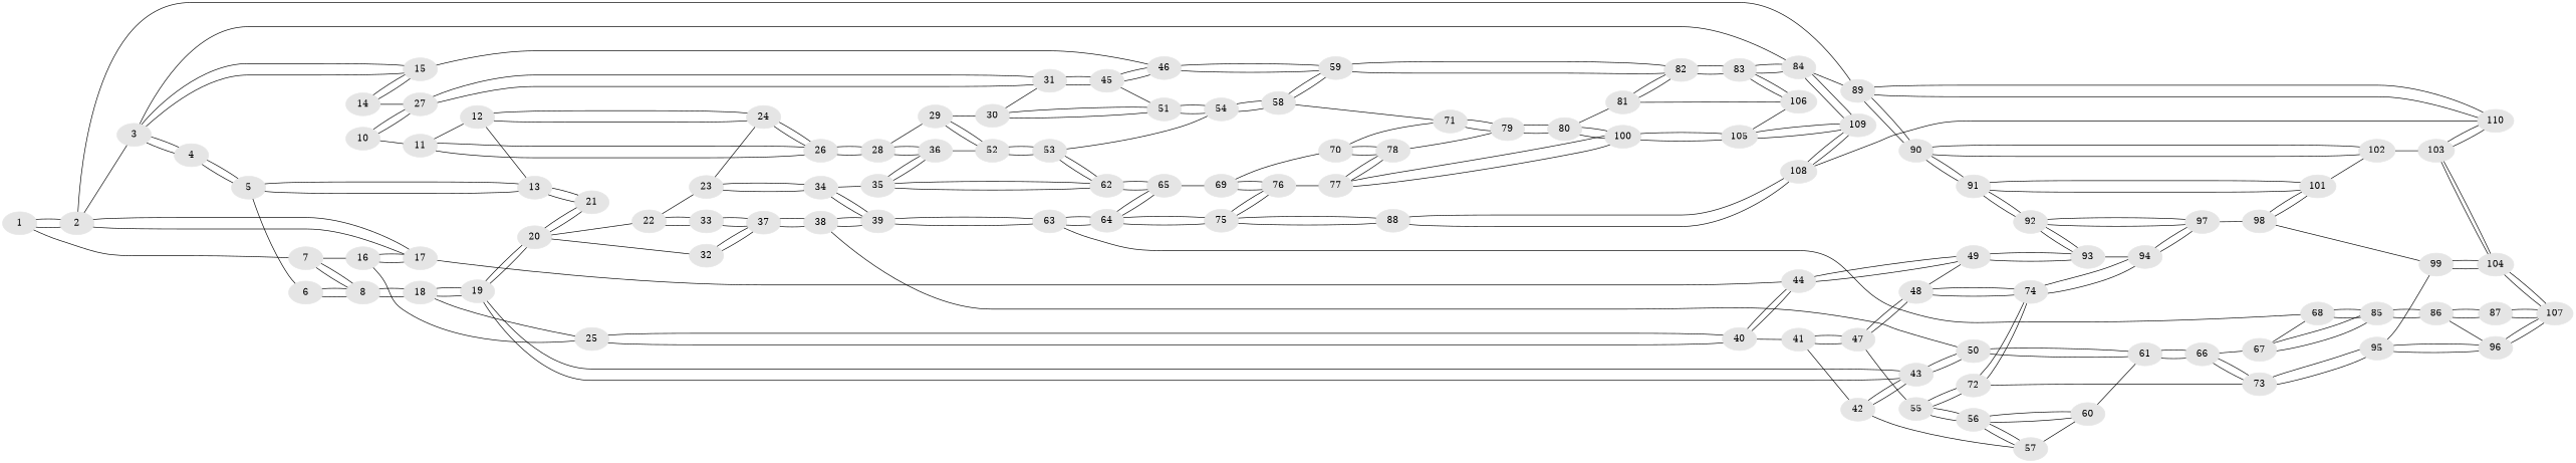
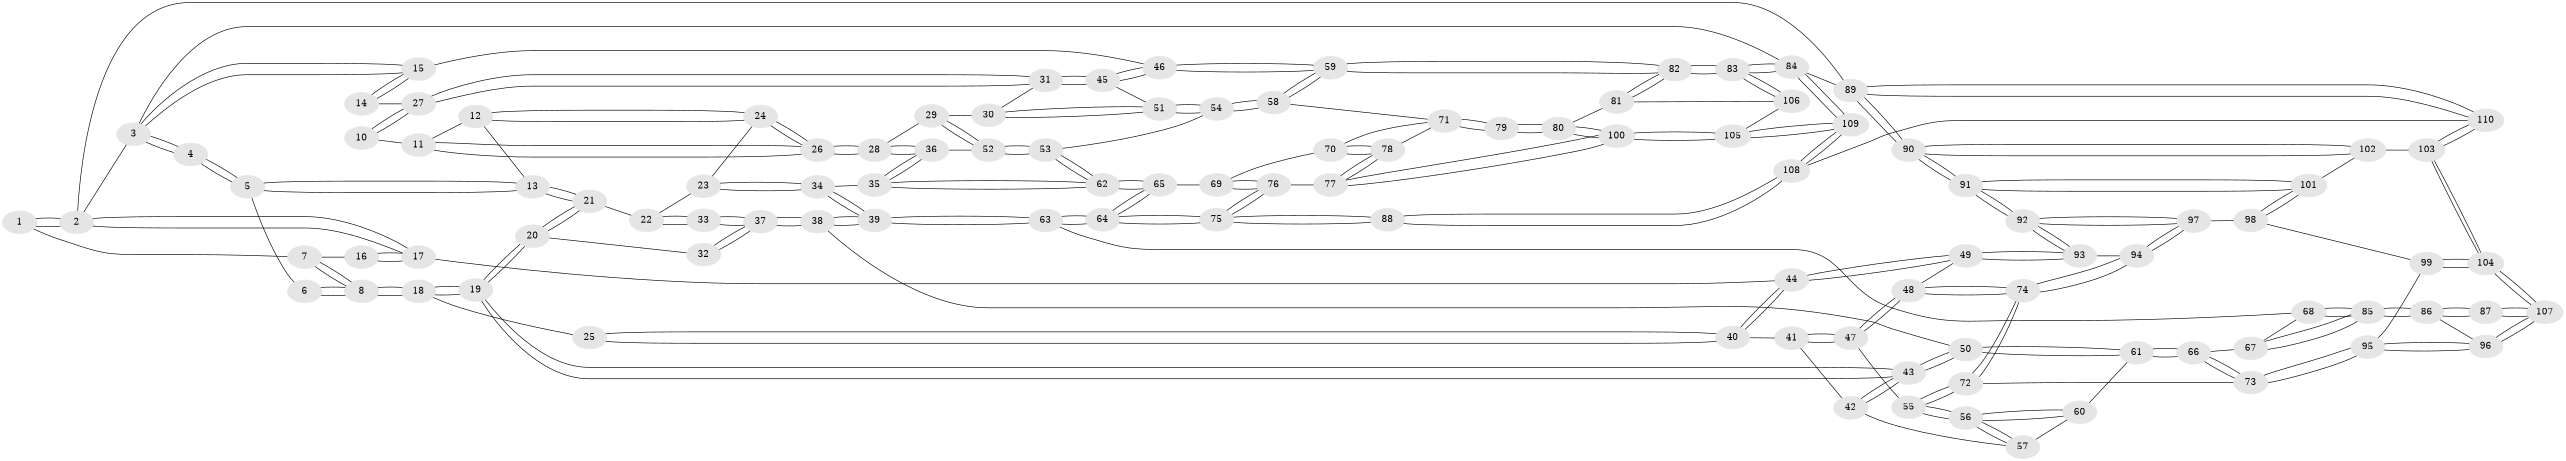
  graph {
    rankdir=LR
    node [color=gray90 style=filled]
    1
    2
    7
    3
    17
    89
    8
    16
    4
    15
    84
    44
    90
    110
    5
    46
    109
    6
    13
    21
    18
    25
    19
    10
    11
    27
    14
    12
    26
    31
    24
    28
    22
    59
    40
    49
    20
    43
    32
    50
    37
    23
    33
    34
    35
    39
    41
    29
    36
    45
    30
    52
    51
    53
    54
    38
    62
    63
    65
    61
    64
    68
    42
    47
    57
    48
    55
    60
    93
    82
    74
    56
    72
    94
    66
    58
    71
    73
    79
    83
    67
    69
    75
    85
    76
    88
    70
    95
    86
    78
    77
    80
    96
    99
    97
    108
    100
    105
    81
    106
    87
    107
    91
    102
    92
    101
    103
    98
    104
    1 -- 2
    1 -- 2
    1 -- 7
    2 -- 3
    2 -- 17
    2 -- 17
    2 -- 89
    7 -- 8
    7 -- 8
    7 -- 16
    3 -- 4
    3 -- 4
    3 -- 15
    3 -- 15
    3 -- 84
    17 -- 44
    89 -- 90
    89 -- 90
    89 -- 110
    89 -- 110
    8 -- 18
    8 -- 18
    16 -- 17
    16 -- 17
-   16 -- 25
    4 -- 5
    4 -- 5
    15 -- 46
    84 -- 89
    84 -- 109
    84 -- 109
    44 -- 49
    44 -- 49
    90 -- 91
    90 -- 91
    90 -- 102
    90 -- 102
    5 -- 6
    5 -- 13
    5 -- 13
    46 -- 59
    46 -- 59
    6 -- 8
    6 -- 8
    13 -- 21
    13 -- 21
-   20 -- 22
+   21 -- 22
    18 -- 25
    18 -- 19
    18 -- 19
    25 -- 40
    25 -- 40
    19 -- 20
    19 -- 20
    19 -- 43
    19 -- 43
    10 -- 11
    10 -- 27
    10 -- 27
    11 -- 12
    11 -- 26
    11 -- 26
    27 -- 31
    27 -- 31
    14 -- 15
    14 -- 15
    14 -- 27
    12 -- 13
    12 -- 24
    12 -- 24
    26 -- 28
    26 -- 28
    31 -- 45
    31 -- 45
    24 -- 26
    24 -- 26
    28 -- 29
    28 -- 36
    28 -- 36
    22 -- 23
    22 -- 33
    22 -- 33
    59 -- 82
    59 -- 82
    40 -- 44
    40 -- 44
    40 -- 41
    49 -- 93
    49 -- 93
    20 -- 21
    20 -- 21
    20 -- 32
    43 -- 50
    43 -- 50
    32 -- 37
    32 -- 37
    50 -- 61
    50 -- 61
    37 -- 38
    37 -- 38
    23 -- 24
    23 -- 34
    23 -- 34
    33 -- 37
    33 -- 37
    34 -- 35
    34 -- 39
    34 -- 39
    35 -- 36
    35 -- 36
    35 -- 62
    35 -- 62
    39 -- 63
    39 -- 63
    41 -- 42
    41 -- 47
    41 -- 47
    29 -- 30
    29 -- 52
    29 -- 52
    36 -- 52
    45 -- 46
    45 -- 46
    45 -- 51
    30 -- 31
    30 -- 51
    30 -- 51
    52 -- 53
    52 -- 53
    51 -- 54
    51 -- 54
    53 -- 54
    53 -- 62
    53 -- 62
    54 -- 58
    54 -- 58
    38 -- 50
    38 -- 39
    38 -- 39
    62 -- 65
    62 -- 65
    63 -- 64
    63 -- 64
    63 -- 68
    65 -- 69
    61 -- 66
    61 -- 66
    64 -- 65
    64 -- 65
    64 -- 75
    64 -- 75
    68 -- 85
    68 -- 85
    42 -- 43
    42 -- 43
    42 -- 57
    47 -- 48
    47 -- 48
    47 -- 55
    57 -- 60
    48 -- 49
    48 -- 74
    48 -- 74
    55 -- 56
    55 -- 56
    55 -- 72
    55 -- 72
    60 -- 61
    93 -- 94
    82 -- 83
    82 -- 83
    74 -- 94
    74 -- 94
    56 -- 57
    56 -- 57
    56 -- 60
    56 -- 60
    72 -- 74
    72 -- 74
    72 -- 73
    94 -- 97
    94 -- 97
    66 -- 73
    66 -- 73
    66 -- 67
    58 -- 59
    58 -- 59
    58 -- 71
    71 -- 79
    71 -- 79
    73 -- 95
    73 -- 95
    79 -- 80
    79 -- 80
    83 -- 84
    83 -- 84
    83 -- 106
    83 -- 106
    67 -- 68
    67 -- 85
    67 -- 85
    69 -- 76
    69 -- 76
    69 -- 70
    75 -- 76
    75 -- 76
    75 -- 88
    75 -- 88
    85 -- 86
    85 -- 86
    76 -- 77
    88 -- 108
    88 -- 108
    70 -- 71
    70 -- 78
    70 -- 78
    95 -- 96
    95 -- 96
    95 -- 99
    86 -- 96
    86 -- 87
    86 -- 87
-   78 -- 79
+   78 -- 71
    77 -- 78
    77 -- 78
    77 -- 100
    77 -- 100
    80 -- 100
    80 -- 100
    80 -- 81
    96 -- 107
    96 -- 107
    99 -- 104
    99 -- 104
    97 -- 98
    108 -- 110
    108 -- 109
    108 -- 109
    100 -- 105
    100 -- 105
    105 -- 109
    105 -- 109
    105 -- 106
    81 -- 82
    81 -- 82
    81 -- 106
    87 -- 107
    87 -- 107
    91 -- 92
    91 -- 92
    91 -- 101
    91 -- 101
    102 -- 103
    92 -- 93
    92 -- 93
    92 -- 97
    92 -- 97
    101 -- 102
    103 -- 110
    103 -- 110
    103 -- 104
    103 -- 104
    98 -- 99
    98 -- 101
    98 -- 101
    104 -- 107
    104 -- 107
  }
